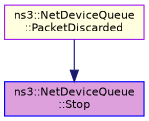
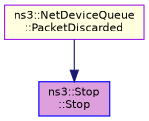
  digraph {
    rankdir=TB
    node [fontname=Helvetica fontsize=10 shape=record style=filled]
    n1 [color=purple fillcolor=lightyellow fontcolor=black height=0.2 label="ns3::NetDeviceQueue\l::PacketDiscarded" width=0.4]
-   n2 [color=blue fillcolor=plum height=0.2 label="ns3::NetDeviceQueue\l::Stop" width=0.4]
+   n2 [color=blue fillcolor=plum height=0.2 label="ns3::Stop\l::Stop" width=0.4]
    n1 -> n2 [color=midnightblue fontname=Helvetica fontsize=10 labelfontname=Helvetica labelfontsize=10 style=solid]
  }
